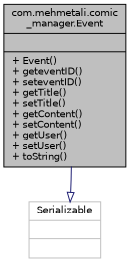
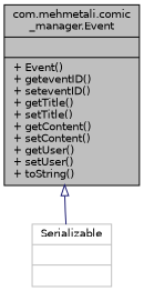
  digraph {
    node [fontname=Helvetica fontsize=10 shape=record style=filled]
    n1 [color=black fillcolor=grey75 fontcolor=black height=0.2 label="{com.mehmetali.comic\l_manager.Event\n||+ Event()\l+ geteventID()\l+ seteventID()\l+ getTitle()\l+ setTitle()\l+ getContent()\l+ setContent()\l+ getUser()\l+ setUser()\l+ toString()\l}" width=0.4]
    n2 [color=grey75 fillcolor=white height=0.2 label="{Serializable\n||}" width=0.4]
-   n2 -> n1 [arrowtail=onormal color=midnightblue dir=back fontname=Helvetica fontsize=10 labelfontname=Helvetica labelfontsize=10 style=solid]
+   n1 -> n2 [arrowtail=onormal color=midnightblue dir=back fontname=Helvetica fontsize=10 labelfontname=Helvetica labelfontsize=10 style=solid]
  }
